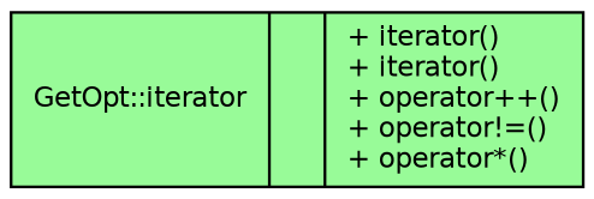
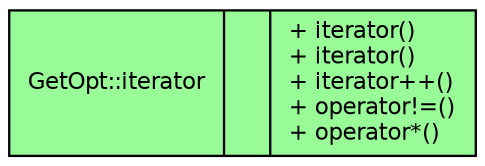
  digraph {
    rankdir=LR
-   n1 [color=black fillcolor=palegreen fontcolor=black fontname=Helvetica fontsize=10 height=0.2 label="{GetOpt::iterator\n||+ iterator()\l+ iterator()\l+ operator++()\l+ operator!=()\l+ operator*()\l}" shape=record style=filled width=0.4]
+   n1 [color=black fillcolor=palegreen fontcolor=black fontname=Helvetica fontsize=10 height=0.2 label="{GetOpt::iterator\n||+ iterator()\l+ iterator()\l+ iterator++()\l+ operator!=()\l+ operator*()\l}" shape=record style=filled width=0.4]
  }
